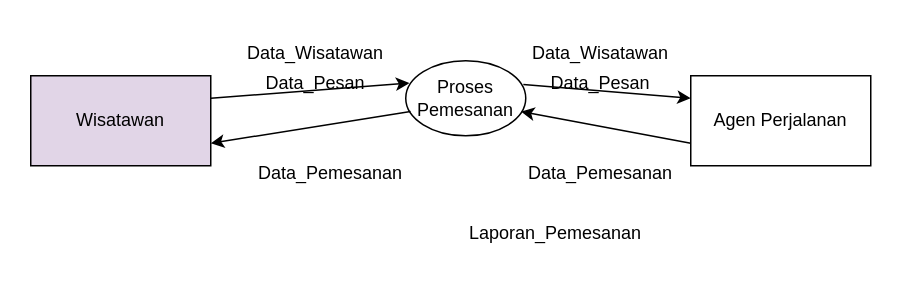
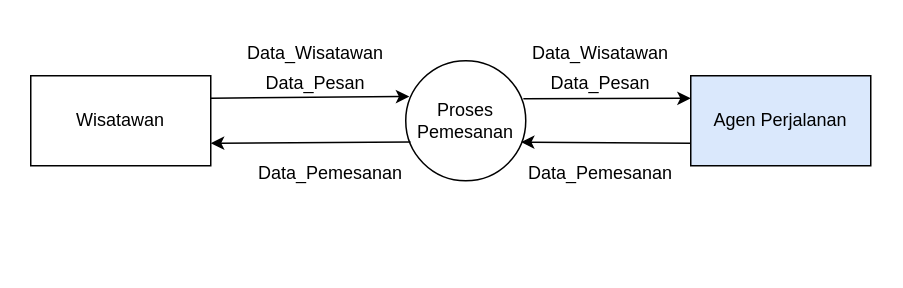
  <mxCell id="0" />
  <mxCell id="1" parent="0" />
- <mxCell id="2" value="Wisatawan" style="rounded=0;whiteSpace=wrap;html=1;fillColor=#e1d5e7;" vertex="1" parent="1"><mxGeometry x="20" y="50" width="120" height="60" as="geometry" /></mxCell>
- <mxCell id="3" value="Agen Perjalanan" style="rounded=0;whiteSpace=wrap;html=1;" vertex="1" parent="1"><mxGeometry x="460" y="50" width="120" height="60" as="geometry" /></mxCell>
- <mxCell id="4" value="Proses&lt;div&gt;Pemesanan&lt;/div&gt;" style="ellipse;whiteSpace=wrap;html=1;aspect=fixed;" vertex="1" parent="1"><mxGeometry x="270" y="40" width="80" height="50" as="geometry" /></mxCell>
+ <mxCell id="2" value="Wisatawan" style="rounded=0;whiteSpace=wrap;html=1;" vertex="1" parent="1"><mxGeometry x="20" y="50" width="120" height="60" as="geometry" /></mxCell>
+ <mxCell id="3" value="Agen Perjalanan" style="rounded=0;whiteSpace=wrap;html=1;fillColor=#dae8fc;" vertex="1" parent="1"><mxGeometry x="460" y="50" width="120" height="60" as="geometry" /></mxCell>
+ <mxCell id="4" value="Proses&lt;div&gt;Pemesanan&lt;/div&gt;" style="ellipse;whiteSpace=wrap;html=1;aspect=fixed;" vertex="1" parent="1"><mxGeometry x="270" y="40" width="80" height="80" as="geometry" /></mxCell>
  <mxCell id="5" value="" style="endArrow=classic;html=1;rounded=0;exitX=1;exitY=0.25;exitDx=0;exitDy=0;entryX=0.03;entryY=0.298;entryDx=0;entryDy=0;entryPerimeter=0;" edge="1" parent="1" source="2" target="4"><mxGeometry width="50" height="50" relative="1" as="geometry"><mxPoint x="260" y="90" as="sourcePoint" /><mxPoint x="270" y="64" as="targetPoint" /></mxGeometry></mxCell>
  <mxCell id="6" value="Data_Pesan" style="text;html=1;align=center;verticalAlign=middle;whiteSpace=wrap;rounded=0;" vertex="1" parent="1"><mxGeometry x="180" y="40" width="60" height="30" as="geometry" /></mxCell>
  <mxCell id="7" value="" style="endArrow=classic;html=1;rounded=0;exitX=0.98;exitY=0.317;exitDx=0;exitDy=0;exitPerimeter=0;entryX=0;entryY=0.25;entryDx=0;entryDy=0;" edge="1" parent="1" source="4" target="3"><mxGeometry width="50" height="50" relative="1" as="geometry"><mxPoint x="390" y="90" as="sourcePoint" /><mxPoint x="440" y="40" as="targetPoint" /></mxGeometry></mxCell>
  <mxCell id="8" value="" style="endArrow=classic;html=1;rounded=0;entryX=0.96;entryY=0.678;entryDx=0;entryDy=0;entryPerimeter=0;exitX=0;exitY=0.75;exitDx=0;exitDy=0;" edge="1" parent="1" source="3" target="4"><mxGeometry width="50" height="50" relative="1" as="geometry"><mxPoint x="380" y="160" as="sourcePoint" /><mxPoint x="430" y="110" as="targetPoint" /></mxGeometry></mxCell>
  <mxCell id="9" value="" style="endArrow=classic;html=1;rounded=0;entryX=1;entryY=0.75;entryDx=0;entryDy=0;exitX=0.04;exitY=0.678;exitDx=0;exitDy=0;exitPerimeter=0;" edge="1" parent="1" source="4" target="2"><mxGeometry width="50" height="50" relative="1" as="geometry"><mxPoint x="270" y="100" as="sourcePoint" /><mxPoint x="357" y="104" as="targetPoint" /></mxGeometry></mxCell>
  <mxCell id="10" value="Data_Wisatawan" style="text;html=1;align=center;verticalAlign=middle;whiteSpace=wrap;rounded=0;" vertex="1" parent="1"><mxGeometry x="180" y="20" width="60" height="30" as="geometry" /></mxCell>
  <mxCell id="11" value="Data_Pesan" style="text;html=1;align=center;verticalAlign=middle;whiteSpace=wrap;rounded=0;" vertex="1" parent="1"><mxGeometry x="370" y="40" width="60" height="30" as="geometry" /></mxCell>
  <mxCell id="12" value="Data_Wisatawan" style="text;html=1;align=center;verticalAlign=middle;whiteSpace=wrap;rounded=0;" vertex="1" parent="1"><mxGeometry x="370" y="20" width="60" height="30" as="geometry" /></mxCell>
  <mxCell id="13" value="Data_Pemesanan" style="text;html=1;align=center;verticalAlign=middle;whiteSpace=wrap;rounded=0;" vertex="1" parent="1"><mxGeometry x="370" y="100" width="60" height="30" as="geometry" /></mxCell>
  <mxCell id="14" value="Data_Pemesanan" style="text;html=1;align=center;verticalAlign=middle;whiteSpace=wrap;rounded=0;" vertex="1" parent="1"><mxGeometry x="190" y="100" width="60" height="30" as="geometry" /></mxCell>
- <mxCell id="15" value="Laporan_Pemesanan" style="text;html=1;align=center;verticalAlign=middle;whiteSpace=wrap;rounded=0;" vertex="1" parent="1"><mxGeometry x="340" y="140" width="60" height="30" as="geometry" /></mxCell>
